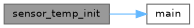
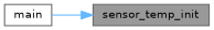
  digraph {
    rankdir=RL
    node [fontname=Helvetica fontsize=10 shape=box style=filled]
    n1 [color=gray40 fillcolor=grey60 fontcolor=black height=0.2 label=sensor_temp_init width=0.4]
    n2 [color=grey40 fillcolor=white height=0.2 label=main width=0.4]
-   n2 -> n1 [color=steelblue1 dir=back fontname=Helvetica fontsize=10 labelfontname=Helvetica labelfontsize=10 style=solid]
+   n1 -> n2 [color=steelblue1 dir=back fontname=Helvetica fontsize=10 labelfontname=Helvetica labelfontsize=10 style=solid]
  }
